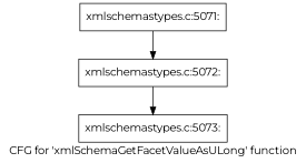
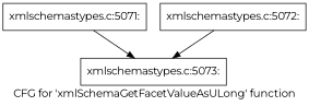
  digraph {
    fontname=Montserrat
    label="CFG for 'xmlSchemaGetFacetValueAsULong' function"
    node [fontname=Montserrat shape=record]
    edge [fontname=Montserrat]
    n1 [label="{xmlschemastypes.c:5071:}"]
    n2 [label="{xmlschemastypes.c:5073:}"]
    n3 [label="{xmlschemastypes.c:5072:}"]
-   n1 -> n3
+   n1 -> n2
    n3 -> n2
  }
